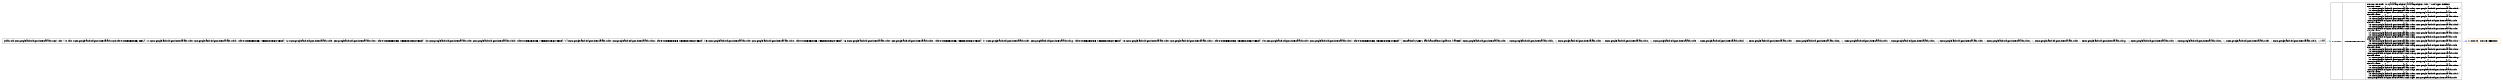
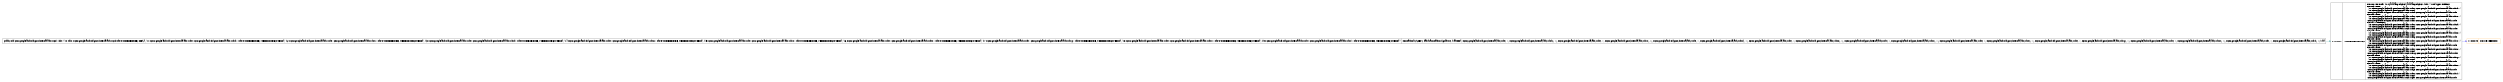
  digraph {
    rankdir=LR
    node [shape=record color=black]
    edge [style=solid]
-   n1 [label="{0\:\ 0x0000|MTH_ENTER_BLOCK\l|0x0000: INVOKE  (r0 I:java.lang.Object) java.lang.Object.\<init\>():void type: DIRECT \l0x0003: IPUT  \l  (r1 I:com.google.android.gms.internal.ads.zzdtt\<com.google.android.gms.internal.ads.zzbrh\>)\l  (r0 I:com.google.android.gms.internal.ads.zzcni)\l com.google.android.gms.internal.ads.zzcni.zzexk com.google.android.gms.internal.ads.zzdtt \l0x0005: IPUT  \l  (r2 I:com.google.android.gms.internal.ads.zzdtt\<com.google.android.gms.internal.ads.zzbrs\>)\l  (r0 I:com.google.android.gms.internal.ads.zzcni)\l com.google.android.gms.internal.ads.zzcni.zzexr com.google.android.gms.internal.ads.zzdtt \l0x0007: IPUT  \l  (r3 I:com.google.android.gms.internal.ads.zzdtt\<com.google.android.gms.internal.ads.zzbsd\>)\l  (r0 I:com.google.android.gms.internal.ads.zzcni)\l com.google.android.gms.internal.ads.zzcni.zzexh com.google.android.gms.internal.ads.zzdtt \l0x0009: IPUT  \l  (r4 I:com.google.android.gms.internal.ads.zzdtt\<com.google.android.gms.internal.ads.zzbsn\>)\l  (r0 I:com.google.android.gms.internal.ads.zzcni)\l com.google.android.gms.internal.ads.zzcni.zzexy com.google.android.gms.internal.ads.zzdtt \l0x000b: IPUT  \l  (r5 I:com.google.android.gms.internal.ads.zzdtt\<com.google.android.gms.internal.ads.zzbro\>)\l  (r0 I:com.google.android.gms.internal.ads.zzcni)\l com.google.android.gms.internal.ads.zzcni.zzfdq com.google.android.gms.internal.ads.zzdtt \l0x000d: IPUT  \l  (r6 I:com.google.android.gms.internal.ads.zzdtt\<com.google.android.gms.internal.ads.zzbto\>)\l  (r0 I:com.google.android.gms.internal.ads.zzcni)\l com.google.android.gms.internal.ads.zzcni.zzewg com.google.android.gms.internal.ads.zzdtt \l0x000f: IPUT  \l  (r7 I:com.google.android.gms.internal.ads.zzdtt\<com.google.android.gms.internal.ads.zzbvp\>)\l  (r0 I:com.google.android.gms.internal.ads.zzcni)\l com.google.android.gms.internal.ads.zzcni.zzeye com.google.android.gms.internal.ads.zzdtt \l0x0011: IPUT  \l  (r8 I:com.google.android.gms.internal.ads.zzdtt\<com.google.android.gms.internal.ads.zzbsu\>)\l  (r0 I:com.google.android.gms.internal.ads.zzcni)\l com.google.android.gms.internal.ads.zzcni.zzeyc com.google.android.gms.internal.ads.zzdtt \l0x0013: IPUT  \l  (r9 I:com.google.android.gms.internal.ads.zzdtt\<com.google.android.gms.internal.ads.zzbvi\>)\l  (r0 I:com.google.android.gms.internal.ads.zzcni)\l com.google.android.gms.internal.ads.zzcni.zzgbt com.google.android.gms.internal.ads.zzdtt \l}"]
+   n1 [label="{0\:\ 0x0000|MTH_ENTER_BLOCK\l|0x0000: INVOKE  (r0 I:java.lang.Object) java.lang.Object.\<init\>():void type: DIRECT \l0x0003: IPUT  \l  (r1 I:com.google.android.gms.internal.ads.zzdtt\<com.google.android.gms.internal.ads.zzbrh\>)\l  (r0 I:com.google.android.gms.internal.ads.zzcni)\l com.google.android.gms.internal.ads.zzcni.zzexk com.google.android.gms.internal.ads.zzdtt \l0x0005: IPUT  \l  (r2 I:com.google.android.gms.internal.ads.zzdtt\<com.google.android.gms.internal.ads.zzbrs\>)\l  (r0 I:com.google.android.gms.internal.ads.zzcni)\l com.google.android.gms.internal.ads.zzcni.zzexr com.google.android.gms.internal.ads.zzdtt \l0x0007: METHOD  \l  (r3 I:com.google.android.gms.internal.ads.zzdtt\<com.google.android.gms.internal.ads.zzbsd\>)\l  (r0 I:com.google.android.gms.internal.ads.zzcni)\l com.google.android.gms.internal.ads.zzcni.zzexh com.google.android.gms.internal.ads.zzdtt \l0x0009: IPUT  \l  (r4 I:com.google.android.gms.internal.ads.zzdtt\<com.google.android.gms.internal.ads.zzbsn\>)\l  (r0 I:com.google.android.gms.internal.ads.zzcni)\l com.google.android.gms.internal.ads.zzcni.zzexy com.google.android.gms.internal.ads.zzdtt \l0x000b: IPUT  \l  (r5 I:com.google.android.gms.internal.ads.zzdtt\<com.google.android.gms.internal.ads.zzbro\>)\l  (r0 I:com.google.android.gms.internal.ads.zzcni)\l com.google.android.gms.internal.ads.zzcni.zzfdq com.google.android.gms.internal.ads.zzdtt \l0x000d: IPUT  \l  (r6 I:com.google.android.gms.internal.ads.zzdtt\<com.google.android.gms.internal.ads.zzbto\>)\l  (r0 I:com.google.android.gms.internal.ads.zzcni)\l com.google.android.gms.internal.ads.zzcni.zzewg com.google.android.gms.internal.ads.zzdtt \l0x000f: IPUT  \l  (r7 I:com.google.android.gms.internal.ads.zzdtt\<com.google.android.gms.internal.ads.zzbvp\>)\l  (r0 I:com.google.android.gms.internal.ads.zzcni)\l com.google.android.gms.internal.ads.zzcni.zzeye com.google.android.gms.internal.ads.zzdtt \l0x0011: IPUT  \l  (r8 I:com.google.android.gms.internal.ads.zzdtt\<com.google.android.gms.internal.ads.zzbsu\>)\l  (r0 I:com.google.android.gms.internal.ads.zzcni)\l com.google.android.gms.internal.ads.zzcni.zzeyc com.google.android.gms.internal.ads.zzdtt \l0x0013: IPUT  \l  (r9 I:com.google.android.gms.internal.ads.zzdtt\<com.google.android.gms.internal.ads.zzbvi\>)\l  (r0 I:com.google.android.gms.internal.ads.zzcni)\l com.google.android.gms.internal.ads.zzcni.zzgbt com.google.android.gms.internal.ads.zzdtt \l}"]
    n2 [label="{1\:\ 0x0015|0x0015: RETURN   \l}" color=darkorange]
    n3 [label="{public void com.google.android.gms.internal.ads.zzcni.\<init\>((r0 'this' I:com.google.android.gms.internal.ads.zzcni A[IMMUTABLE_TYPE, THIS]), (r1 I:com.google.android.gms.internal.ads.zzdtt\<com.google.android.gms.internal.ads.zzbrh\> A[IMMUTABLE_TYPE, METHOD_ARGUMENT]), (r2 I:com.google.android.gms.internal.ads.zzdtt\<com.google.android.gms.internal.ads.zzbrs\> A[IMMUTABLE_TYPE, METHOD_ARGUMENT]), (r3 I:com.google.android.gms.internal.ads.zzdtt\<com.google.android.gms.internal.ads.zzbsd\> A[IMMUTABLE_TYPE, METHOD_ARGUMENT]), (r4 I:com.google.android.gms.internal.ads.zzdtt\<com.google.android.gms.internal.ads.zzbsn\> A[IMMUTABLE_TYPE, METHOD_ARGUMENT]), (r5 I:com.google.android.gms.internal.ads.zzdtt\<com.google.android.gms.internal.ads.zzbro\> A[IMMUTABLE_TYPE, METHOD_ARGUMENT]), (r6 I:com.google.android.gms.internal.ads.zzdtt\<com.google.android.gms.internal.ads.zzbto\> A[IMMUTABLE_TYPE, METHOD_ARGUMENT]), (r7 I:com.google.android.gms.internal.ads.zzdtt\<com.google.android.gms.internal.ads.zzbvp\> A[IMMUTABLE_TYPE, METHOD_ARGUMENT]), (r8 I:com.google.android.gms.internal.ads.zzdtt\<com.google.android.gms.internal.ads.zzbsu\> A[IMMUTABLE_TYPE, METHOD_ARGUMENT]), (r9 I:com.google.android.gms.internal.ads.zzdtt\<com.google.android.gms.internal.ads.zzbvi\> A[IMMUTABLE_TYPE, METHOD_ARGUMENT]))  | Annotation[SYSTEM, dalvik.annotation.Signature, \{value=[(, Lcom\/google\/android\/gms\/internal\/ads\/zzdtt, \<, Lcom\/google\/android\/gms\/internal\/ads\/zzbrh;, \>;, Lcom\/google\/android\/gms\/internal\/ads\/zzdtt, \<, Lcom\/google\/android\/gms\/internal\/ads\/zzbrs;, \>;, Lcom\/google\/android\/gms\/internal\/ads\/zzdtt, \<, Lcom\/google\/android\/gms\/internal\/ads\/zzbsd;, \>;, Lcom\/google\/android\/gms\/internal\/ads\/zzdtt, \<, Lcom\/google\/android\/gms\/internal\/ads\/zzbsn;, \>;, Lcom\/google\/android\/gms\/internal\/ads\/zzdtt, \<, Lcom\/google\/android\/gms\/internal\/ads\/zzbro;, \>;, Lcom\/google\/android\/gms\/internal\/ads\/zzdtt, \<, Lcom\/google\/android\/gms\/internal\/ads\/zzbto;, \>;, Lcom\/google\/android\/gms\/internal\/ads\/zzdtt, \<, Lcom\/google\/android\/gms\/internal\/ads\/zzbvp;, \>;, Lcom\/google\/android\/gms\/internal\/ads\/zzdtt, \<, Lcom\/google\/android\/gms\/internal\/ads\/zzbsu;, \>;, Lcom\/google\/android\/gms\/internal\/ads\/zzdtt, \<, Lcom\/google\/android\/gms\/internal\/ads\/zzbvi;, \>;)V]\}]\l}"]
    n1 -> n2 [color=blue]
    n3 -> n1 [color=teal]
  }
